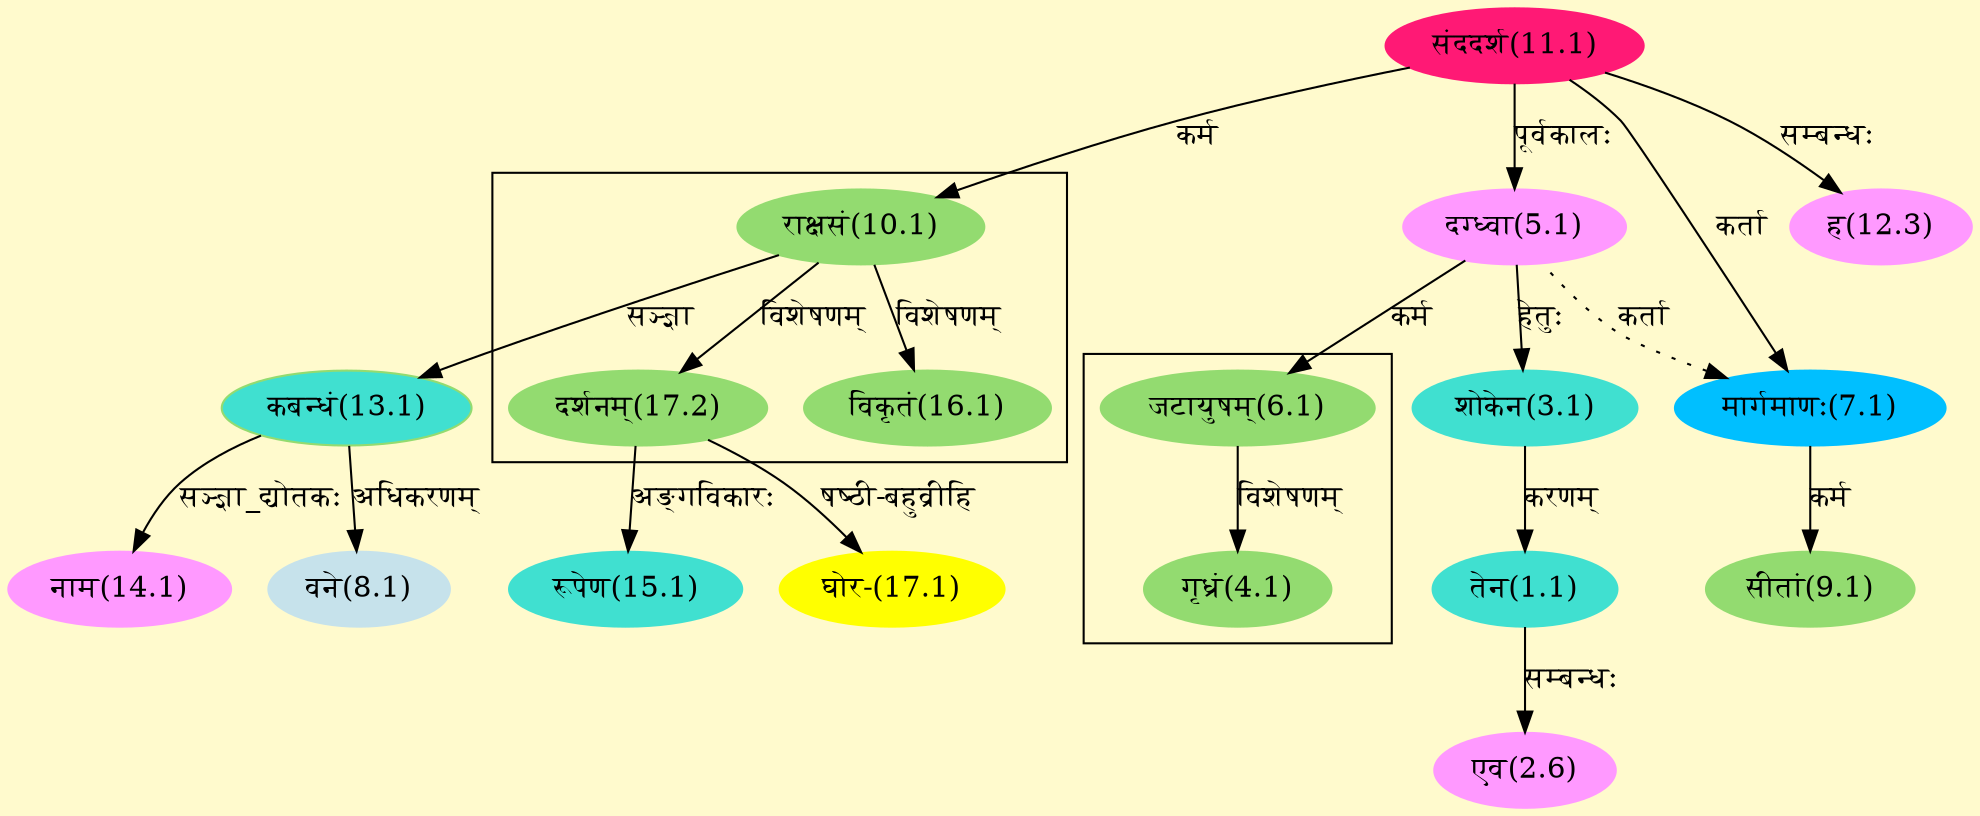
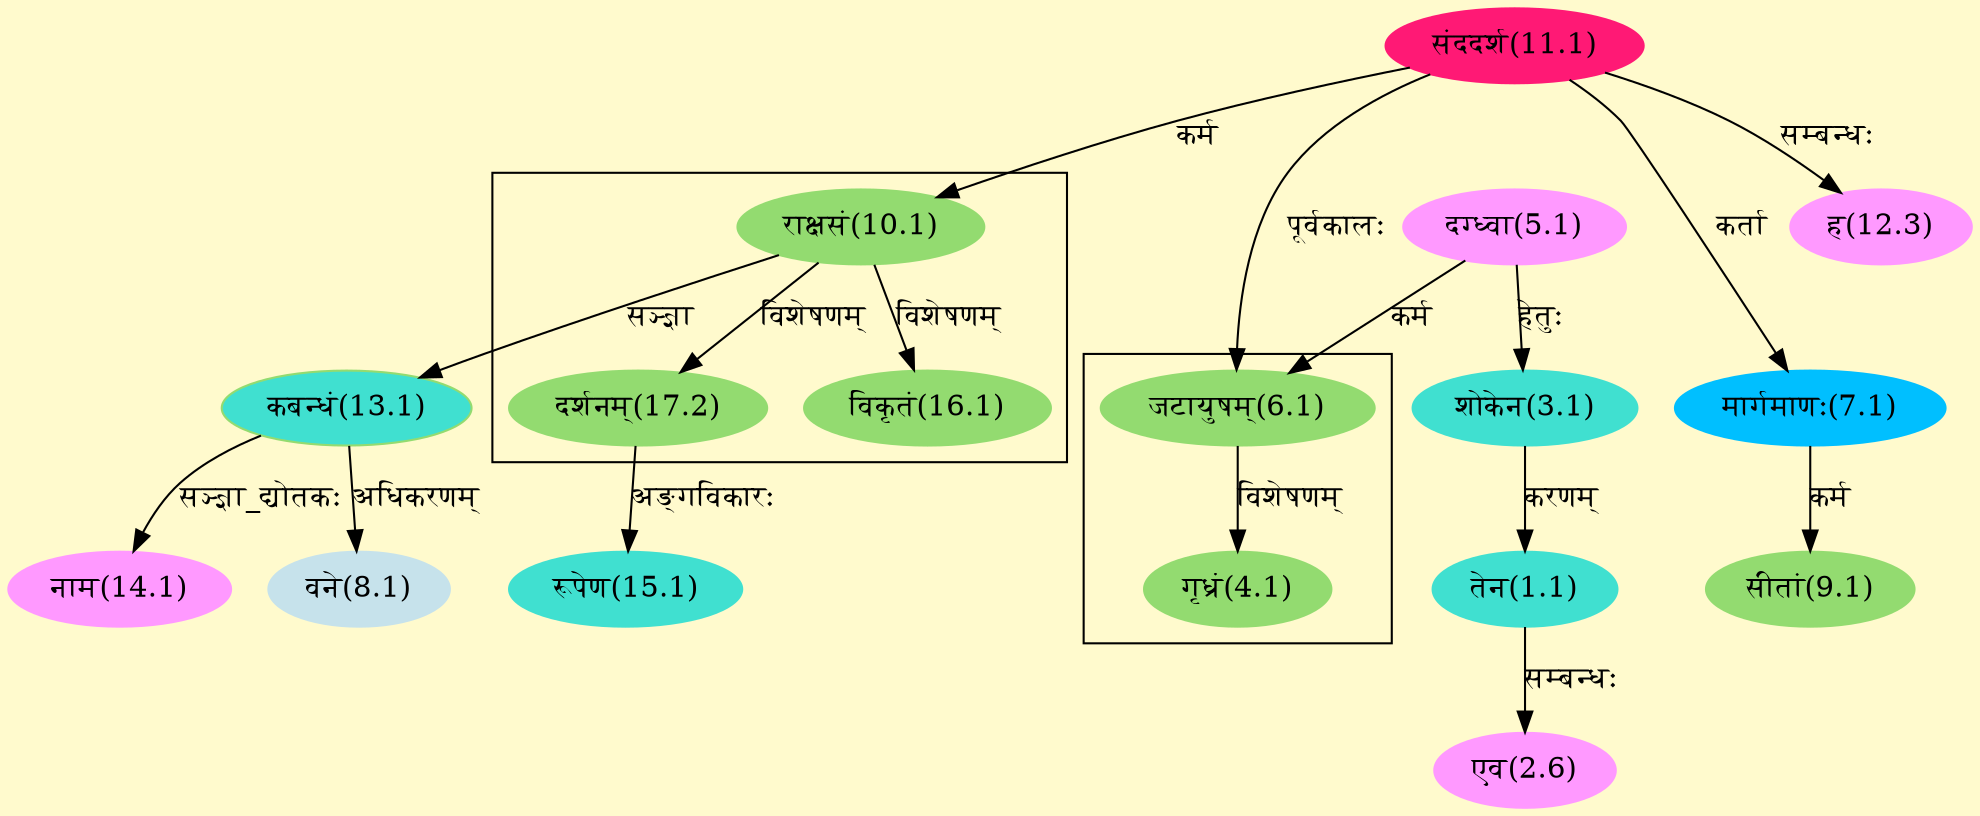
  digraph {
    bgcolor=lemonchiffon1
    compound=true
    rankdir=BT
    node [color="#93DB70" style=filled]
    edge [dir=back]
    n1 [label="गृध्रं(4.1)"]
    n2 [label="जटायुषम्(6.1)"]
    n3 [label="विकृतं(16.1)"]
    n4 [label="राक्षसं(10.1)"]
    n5 [label="दर्शनम्(17.2)"]
    n6 [color="#FF99FF" label="दग्ध्वा(5.1)"]
    n7 [color="#FF1975" label="संददर्श(11.1)"]
    n8 [color="#40E0D0" label="तेन(1.1)"]
    n9 [color="#40E0D0" label="शोकेन(3.1)"]
    n10 [color="#FF99FF" label="एव(2.6)"]
    n11 [color="#00BFFF" label="मार्गमाणः(7.1)"]
    n12 [color="#C6E2EB" label="वने(8.1)"]
    n13 [fillcolor="#40E0D0" label="कबन्धं(13.1)"]
    n14 [label="सीतां(9.1)"]
    n15 [color="#FF99FF" label="ह(12.3)"]
    n16 [color="#FF99FF" label="नाम(14.1)"]
    n17 [color="#40E0D0" label="रूपेण(15.1)"]
-   n18 [color="#FFFF00" label="घोर-(17.1)"]
    subgraph cluster_1 {
      n1
      n2
    }
    subgraph cluster_2 {
      n3
      n4
      n5
    }
    n1 -> n2 [label="विशेषणम्"]
    n2 -> n6 [label="कर्म"]
    n3 -> n4 [label="विशेषणम्"]
    n4 -> n7 [label="कर्म"]
    n5 -> n4 [label="विशेषणम्"]
-   n6 -> n7 [label="पूर्वकालः"]
+   n2 -> n7 [label="पूर्वकालः"]
    n8 -> n9 [label="करणम्"]
    n9 -> n6 [label="हेतुः"]
    n10 -> n8 [label="सम्बन्धः"]
-   n11 -> n6 [label="कर्ता" style=dotted]
    n11 -> n7 [label="कर्ता"]
    n12 -> n13 [label="अधिकरणम्"]
    n13 -> n4 [label="सञ्ज्ञा"]
    n14 -> n11 [label="कर्म"]
    n15 -> n7 [label="सम्बन्धः"]
    n16 -> n13 [label="सञ्ज्ञा_द्योतकः"]
    n17 -> n5 [label="अङ्गविकारः"]
-   n18 -> n5 [label="षष्ठी-बहुव्रीहि"]
  }
